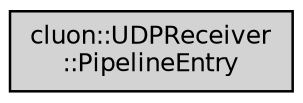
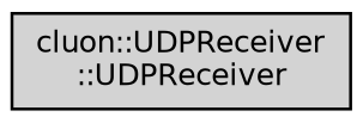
  digraph {
    rankdir=LR
-   n1 [color=black fillcolor=lightgrey fontname=Helvetica fontsize=10 height=0.2 label="cluon::UDPReceiver\l::PipelineEntry" shape=record style=filled width=0.4]
+   n1 [color=black fillcolor=lightgrey fontname=Helvetica fontsize=10 height=0.2 label="cluon::UDPReceiver\l::UDPReceiver" shape=record style=filled width=0.4]
  }
